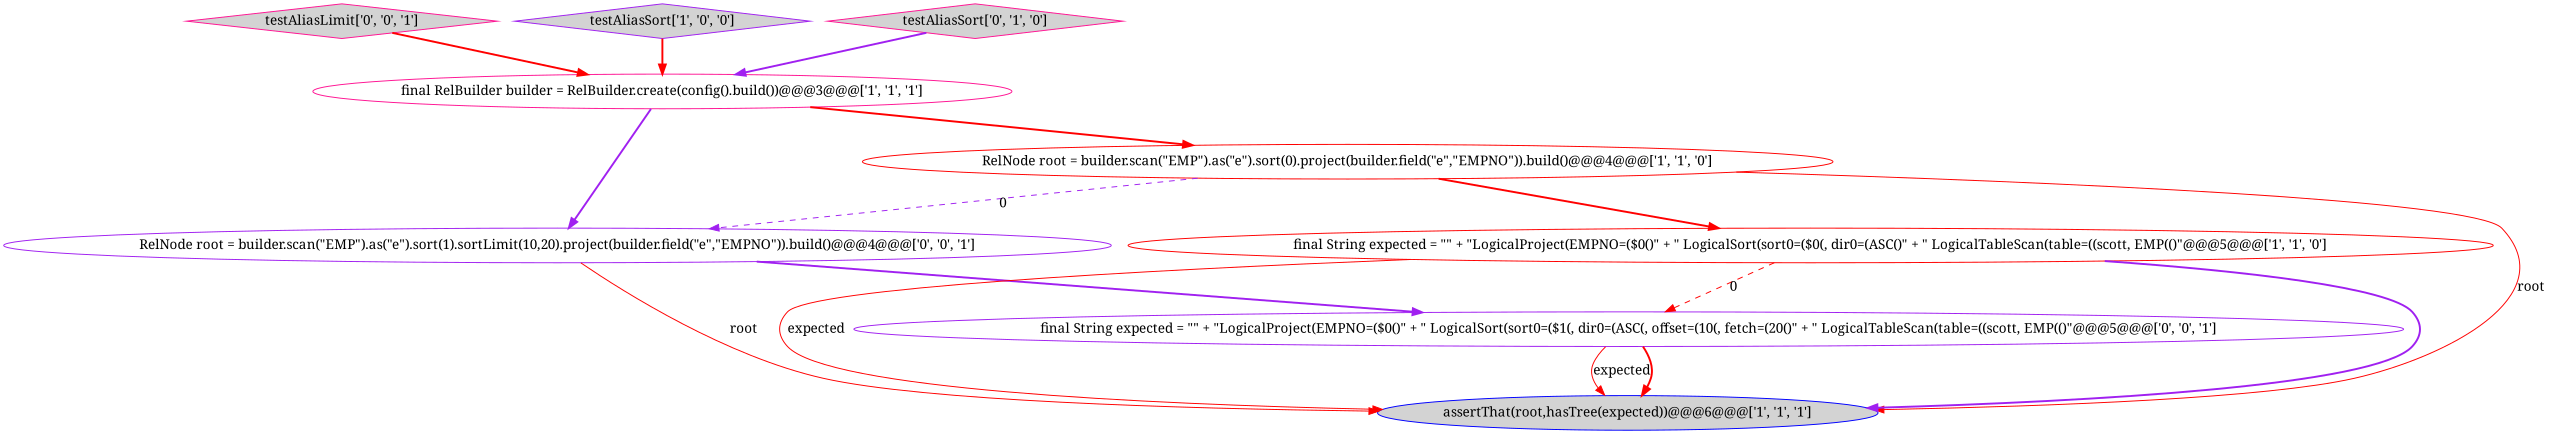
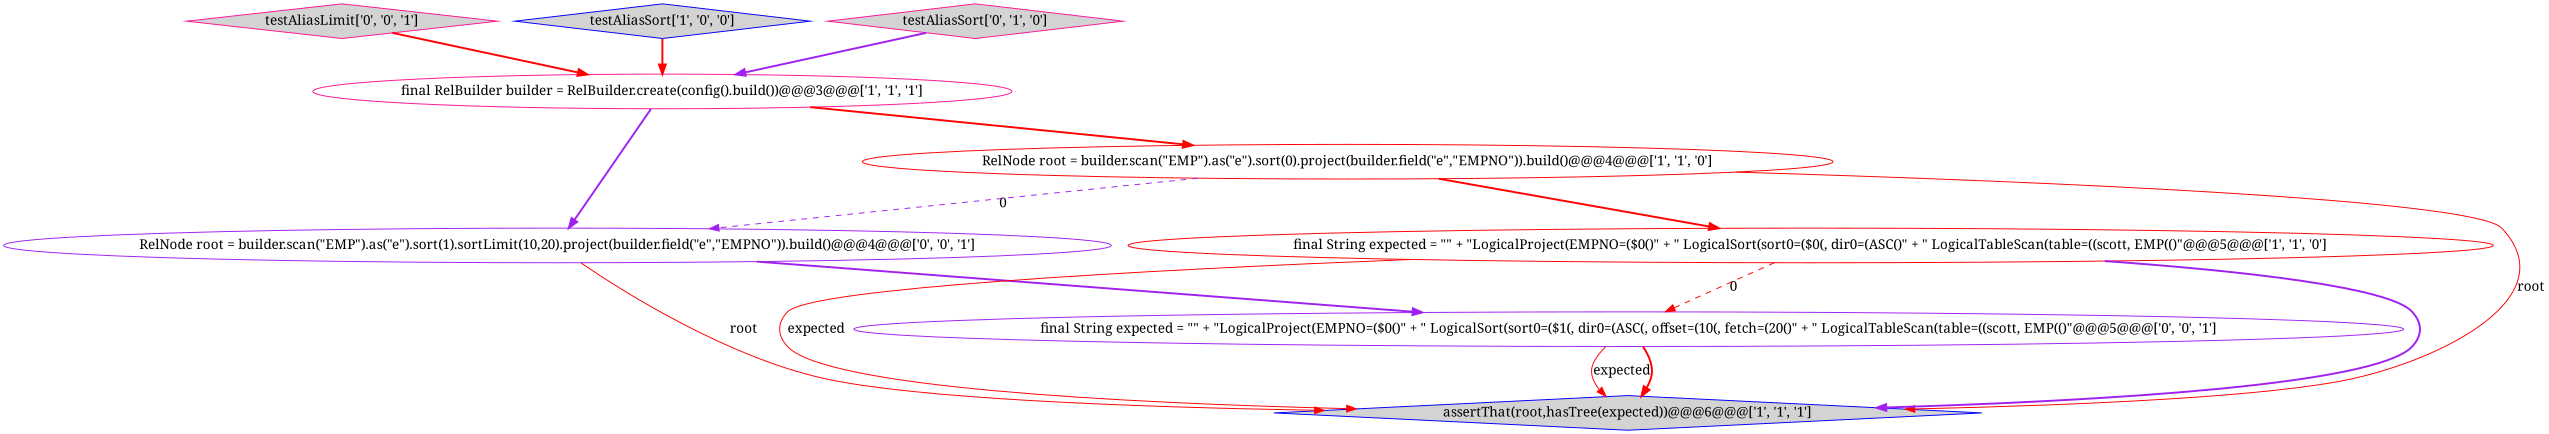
  digraph {
    fontname="Noto Serif"
    node [color=deeppink fillcolor=white fontname="Noto Serif" shape=ellipse style=filled]
    edge [color=red fontname="Noto Serif" style=bold]
    n1 [fillcolor=lightgray label="testAliasLimit['0', '0', '1']" shape=diamond]
    n2 [label="final RelBuilder builder = RelBuilder.create(config().build())@@@3@@@['1', '1', '1']"]
    n3 [color=red label="RelNode root = builder.scan(\"EMP\").as(\"e\").sort(0).project(builder.field(\"e\",\"EMPNO\")).build()@@@4@@@['1', '1', '0']"]
    n4 [color=purple label="RelNode root = builder.scan(\"EMP\").as(\"e\").sort(1).sortLimit(10,20).project(builder.field(\"e\",\"EMPNO\")).build()@@@4@@@['0', '0', '1']"]
    n5 [color=red label="final String expected = \"\" + \"LogicalProject(EMPNO=($0()\" + \" LogicalSort(sort0=($0(, dir0=(ASC()\" + \" LogicalTableScan(table=((scott, EMP(()\"@@@5@@@['1', '1', '0']"]
-   n6 [color=blue fillcolor=lightgray label="assertThat(root,hasTree(expected))@@@6@@@['1', '1', '1']"]
+   n6 [color=blue fillcolor=lightgray label="assertThat(root,hasTree(expected))@@@6@@@['1', '1', '1']" shape=diamond]
    n7 [color=purple label="final String expected = \"\" + \"LogicalProject(EMPNO=($0()\" + \" LogicalSort(sort0=($1(, dir0=(ASC(, offset=(10(, fetch=(20()\" + \" LogicalTableScan(table=((scott, EMP(()\"@@@5@@@['0', '0', '1']"]
-   n8 [color=purple fillcolor=lightgray label="testAliasSort['1', '0', '0']" shape=diamond]
+   n8 [color=blue fillcolor=lightgray label="testAliasSort['1', '0', '0']" shape=diamond]
    n9 [fillcolor=lightgray label="testAliasSort['0', '1', '0']" shape=diamond]
    n1 -> n2
    n2 -> n3
    n2 -> n4 [color=purple]
    n3 -> n4 [color=purple label=0 style=dashed]
    n3 -> n5
    n3 -> n6 [label=root style=solid]
    n4 -> n6 [label=root style=solid]
    n4 -> n7 [color=purple]
    n5 -> n6 [color=purple]
    n5 -> n6 [label=expected style=solid]
    n5 -> n7 [label=0 style=dashed]
    n7 -> n6 [label=expected style=solid]
    n7 -> n6
    n8 -> n2
    n9 -> n2 [color=purple]
  }
